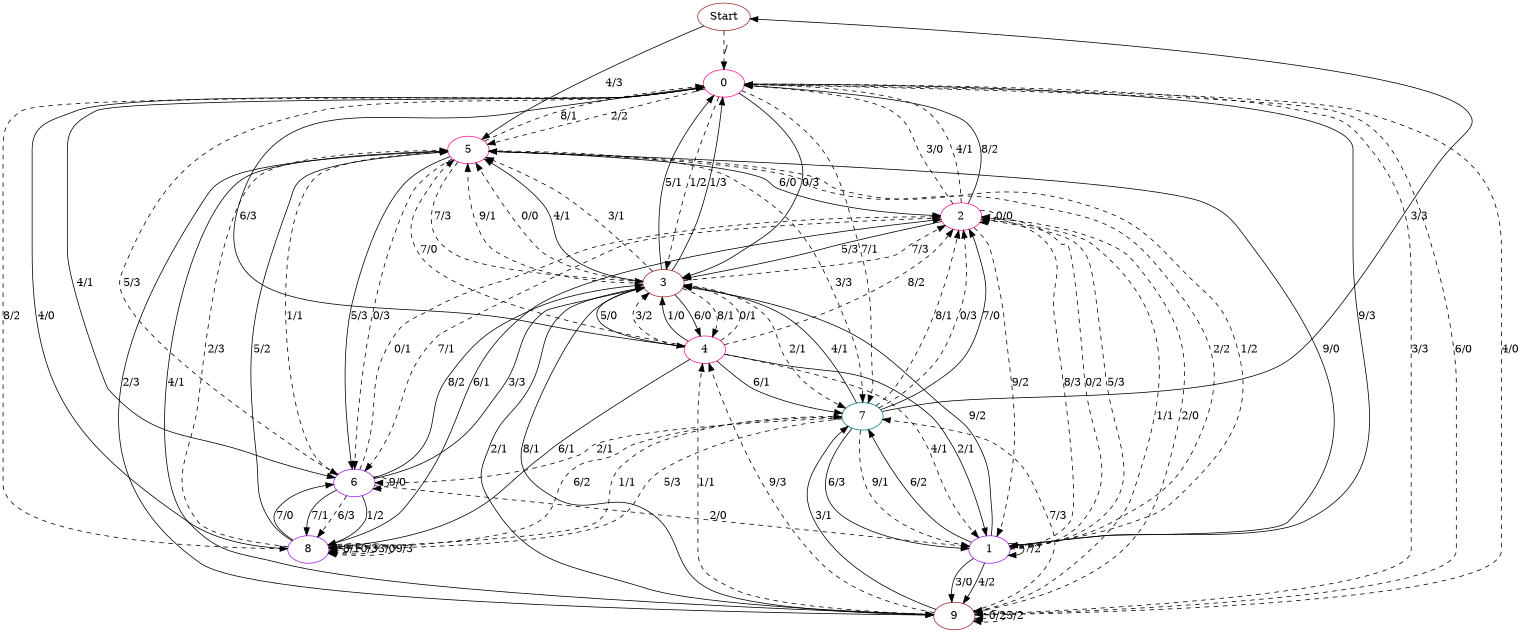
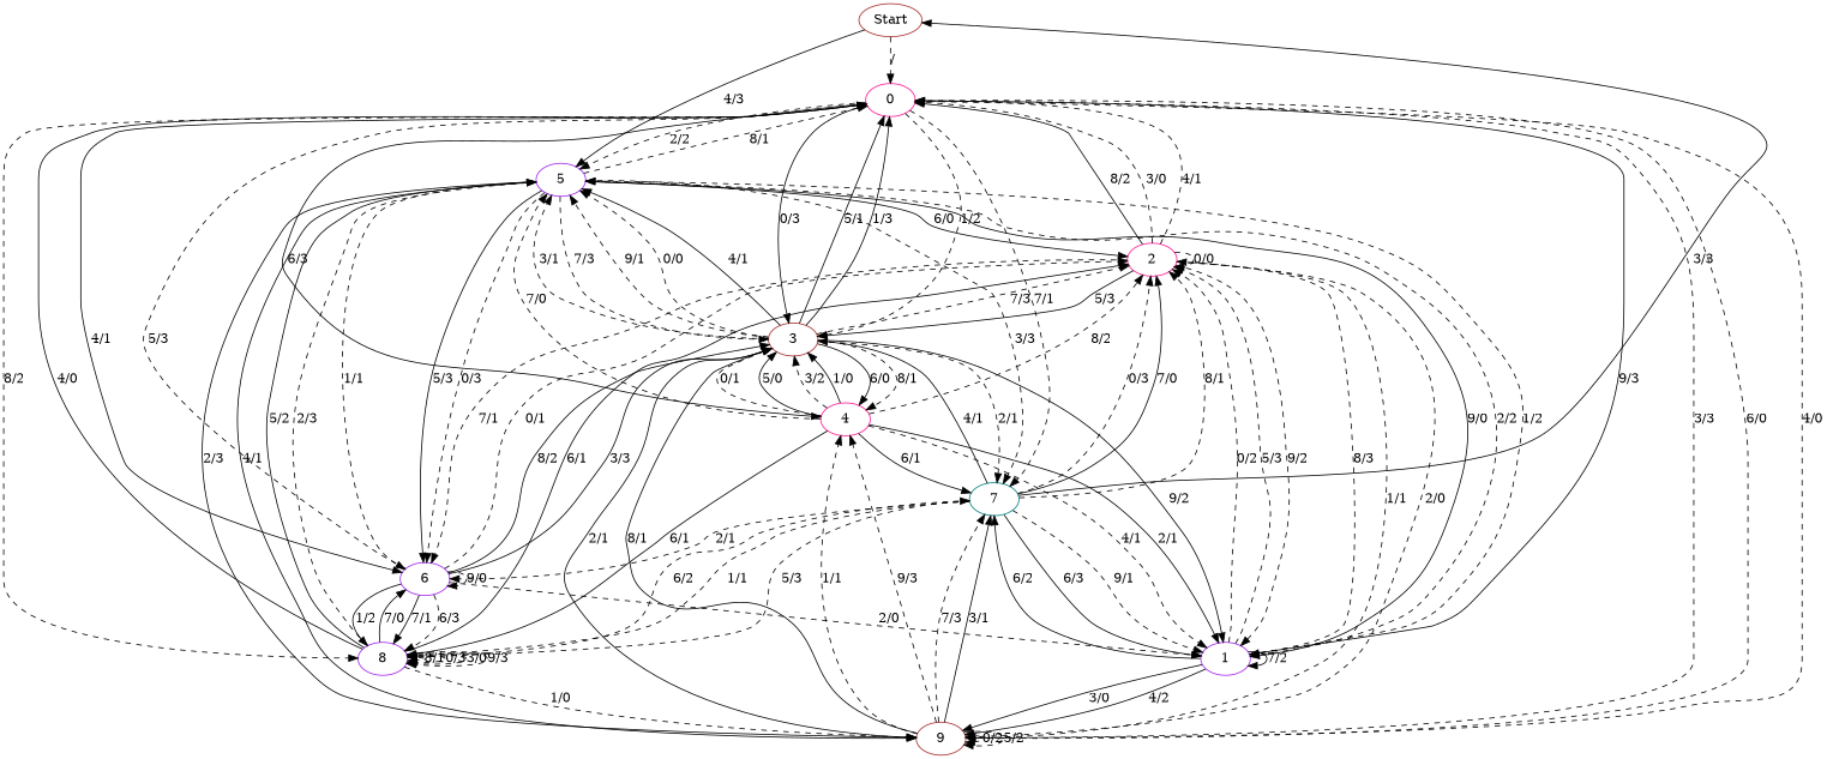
  digraph {
    node [color=deeppink]
    edge [style=dashed]
    Start [color=brown]
    0
-   5
+   5 [color=purple]
    8 [color=purple]
    1 [color=purple]
    9 [color=brown]
    6 [color=purple]
    3 [color=brown]
    7 [color=teal]
    4
    2
    Start -> 0 [label="/"]
    Start -> 5 [label="4/3" style=solid]
    0 -> 5 [label="2/2"]
    0 -> 8 [label="8/2"]
    0 -> 1 [label="9/3" style=solid]
    0 -> 9 [label="3/3"]
    0 -> 6 [label="4/1" style=solid]
    0 -> 3 [label="1/2"]
    0 -> 3 [label="0/3" style=solid]
    0 -> 7 [label="7/1"]
    0 -> 4 [label="6/3" style=solid]
    5 -> 0 [label="8/1"]
    5 -> 1 [label="9/0" style=solid]
    5 -> 9 [label="4/1" style=solid]
    5 -> 9 [label="2/3" style=solid]
    5 -> 6 [label="0/3"]
    5 -> 6 [label="1/1"]
    5 -> 6 [label="5/3" style=solid]
    5 -> 3 [label="7/3"]
    5 -> 7 [label="3/3"]
    5 -> 2 [label="6/0" style=solid]
    8 -> 0 [label="4/0" style=solid]
    8 -> 5 [label="2/3"]
    8 -> 5 [label="5/2" style=solid]
    8 -> 8 [label="8/1"]
    8 -> 8 [label="0/3"]
    8 -> 8 [label="3/0"]
    8 -> 8 [label="9/3"]
+   8 -> 9 [label="1/0"]
    8 -> 6 [label="7/0" style=solid]
    8 -> 7 [label="6/2"]
    8 -> 2 [label="6/1" style=solid]
    1 -> 5 [label="2/2"]
    1 -> 5 [label="1/2"]
    1 -> 1 [label="7/2" style=solid]
    1 -> 9 [label="3/0" style=solid]
    1 -> 9 [label="4/2" style=solid]
-   1 -> 3 [label="9/2" style=solid]
+   3 -> 1 [label="9/2" style=solid]
    1 -> 7 [label="6/2" style=solid]
    1 -> 2 [label="8/3"]
    1 -> 2 [label="0/2"]
    1 -> 2 [label="5/3"]
    9 -> 0 [label="6/0"]
    9 -> 0 [label="4/0"]
    9 -> 9 [label="0/2"]
    9 -> 9 [label="5/2"]
    9 -> 3 [label="2/1" style=solid]
    9 -> 3 [label="8/1" style=solid]
    9 -> 7 [label="3/1" style=solid]
    9 -> 7 [label="7/3"]
    9 -> 4 [label="1/1"]
    9 -> 4 [label="9/3"]
    6 -> 0 [label="5/3"]
    6 -> 8 [label="1/2" style=solid]
    6 -> 8 [label="7/1" style=solid]
    6 -> 8 [label="6/3"]
    6 -> 1 [label="2/0"]
    6 -> 6 [label="9/0"]
    6 -> 3 [label="3/3" style=solid]
    6 -> 3 [label="8/2" style=solid]
    6 -> 2 [label="0/1"]
    3 -> 0 [label="5/1" style=solid]
    3 -> 0 [label="1/3" style=solid]
    3 -> 5 [label="9/1"]
    3 -> 5 [label="0/0"]
    3 -> 5 [label="4/1" style=solid]
    3 -> 5 [label="3/1"]
    3 -> 7 [label="2/1"]
    3 -> 4 [label="6/0" style=solid]
    3 -> 4 [label="8/1"]
    3 -> 2 [label="7/3"]
    7 -> Start [label="3/3" style=solid]
    7 -> 8 [label="1/1"]
    7 -> 8 [label="5/3"]
    7 -> 1 [label="6/3" style=solid]
    7 -> 1 [label="9/1"]
    7 -> 6 [label="2/1"]
    7 -> 3 [label="4/1" style=solid]
    7 -> 2 [label="8/1"]
    7 -> 2 [label="0/3"]
    7 -> 2 [label="7/0" style=solid]
    4 -> 5 [label="7/0"]
    4 -> 8 [label="6/1" style=solid]
    4 -> 1 [label="4/1"]
    4 -> 1 [label="2/1" style=solid]
    4 -> 3 [label="0/1"]
    4 -> 3 [label="5/0" style=solid]
    4 -> 3 [label="3/2"]
    4 -> 3 [label="1/0" style=solid]
    4 -> 7 [label="6/1" style=solid]
    4 -> 2 [label="8/2"]
    2 -> 0 [label="4/1"]
    2 -> 0 [label="8/2" style=solid]
    2 -> 0 [label="3/0"]
    2 -> 1 [label="9/2"]
    2 -> 9 [label="1/1"]
    2 -> 9 [label="2/0"]
    2 -> 6 [label="7/1"]
    2 -> 3 [label="5/3" style=solid]
    2 -> 2 [label="0/0"]
  }
